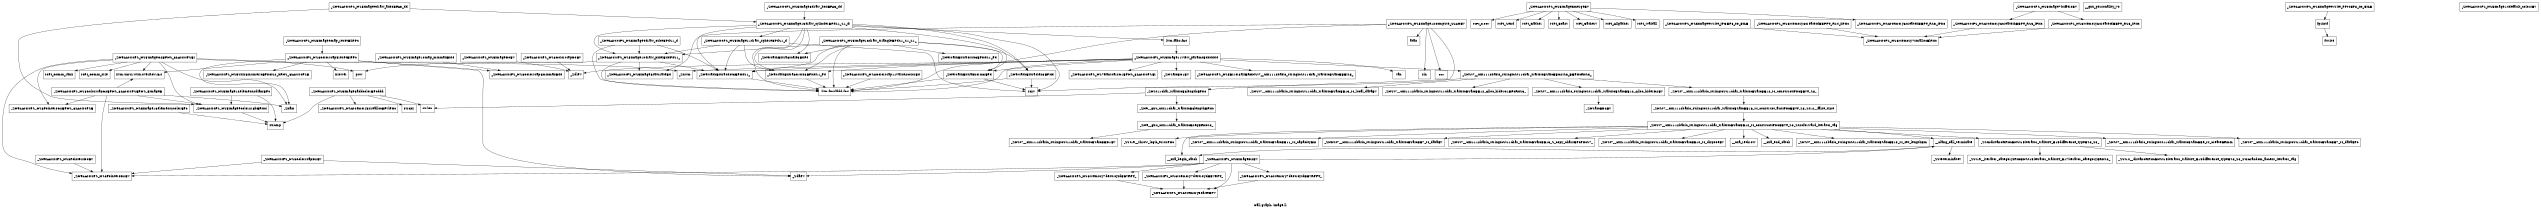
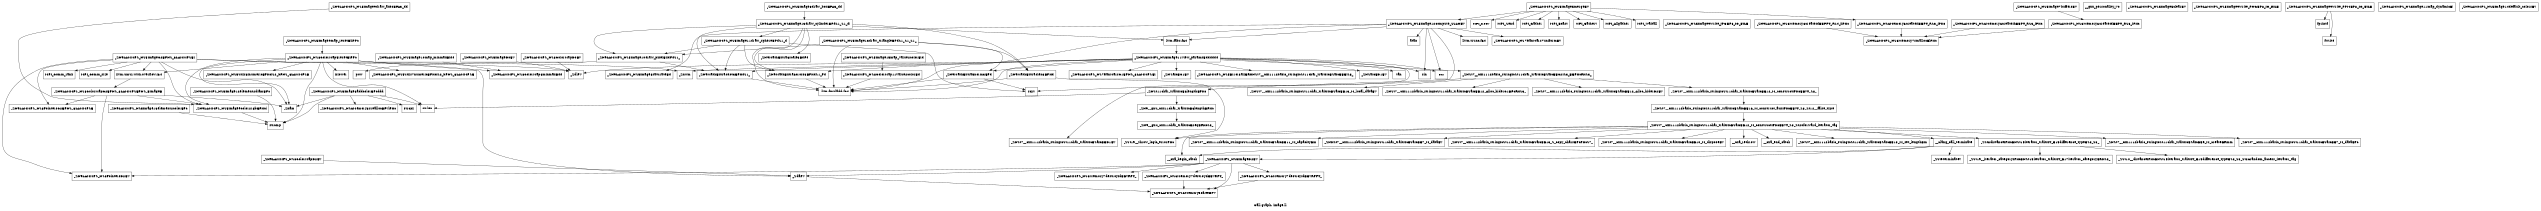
  digraph {
    label="Call graph: image.ll"
    node [shape=record]
    n1 [label="{_ZN9LAMMPS_NS5ImageC2EPNS_6LAMMPSEi}"]
    n2 [label="{_ZN9LAMMPS_NS8PointersC2EPNS_6LAMMPSE}"]
    n3 [label="{MPI_Comm_rank}"]
    n4 [label="{MPI_Comm_size}"]
    n5 [label="{_ZN9LAMMPS_NS5Image9color2rgbEPKci}"]
    n6 [label="{llvm.umul.with.overflow.i64}"]
    n7 [label="{_Znam}"]
    n8 [label="{_Znwm}"]
    n9 [label="{_ZdlPv}"]
    n10 [label="{_ZN9LAMMPS_NS8PointersD2Ev}"]
    n11 [label="{strcmp}"]
-   n12 [label="{_ZN9LAMMPS_NS8PointersD0Ev}"]
    n13 [label="{_ZN9LAMMPS_NS6Memory7smallocElPKc}"]
    n14 [label="{_ZNSt7__cxx1112basic_stringIcSt11char_traitsIcESaIcEE13_M_local_dataEv}"]
    n15 [label="{_ZNSt7__cxx1112basic_stringIcSt11char_traitsIcESaIcEE12_Alloc_hiderC1EPcRKS3_}"]
    n16 [label="{_ZNSt7__cxx1112basic_stringIcSt11char_traitsIcESaIcEE12_M_constructIPKcEEvT_S8_}"]
    n17 [label="{_ZNSt7__cxx1112basic_stringIcSt11char_traitsIcESaIcEE16_M_construct_auxIPKcEEvT_S8_St12__false_type}"]
    n18 [label="{_ZNSt7__cxx1112basic_stringIcSt11char_traitsIcESaIcEE12_M_constructIPKcEEvT_S8_St20forward_iterator_tag}"]
    n19 [label="{__clang_call_terminate}"]
    n20 [label="{__cxa_begin_catch}"]
    n21 [label="{_ZSt19__throw_logic_errorPKc}"]
    n22 [label="{_ZSt8distanceIPKcENSt15iterator_traitsIT_E15difference_typeES3_S3_}"]
    n23 [label="{_ZNSt7__cxx1112basic_stringIcSt11char_traitsIcESaIcEE9_M_createERmm}"]
    n24 [label="{_ZNSt7__cxx1112basic_stringIcSt11char_traitsIcESaIcEE7_M_dataEPc}"]
    n25 [label="{_ZNSt7__cxx1112basic_stringIcSt11char_traitsIcESaIcEE11_M_capacityEm}"]
    n26 [label="{_ZNKSt7__cxx1112basic_stringIcSt11char_traitsIcESaIcEE7_M_dataEv}"]
    n27 [label="{_ZNSt7__cxx1112basic_stringIcSt11char_traitsIcESaIcEE13_S_copy_charsEPcPKcS7_}"]
    n28 [label="{_ZNSt7__cxx1112basic_stringIcSt11char_traitsIcESaIcEE10_M_disposeEv}"]
    n29 [label="{__cxa_rethrow}"]
    n30 [label="{__cxa_end_catch}"]
    n31 [label="{_ZNSt7__cxx1112basic_stringIcSt11char_traitsIcESaIcEE13_M_set_lengthEm}"]
    n32 [label="{_ZNSt11char_traitsIcE6lengthEPKc}"]
    n33 [label="{_ZN9__gnu_cxx11char_traitsIcE6lengthEPKc}"]
    n34 [label="{strlen}"]
    n35 [label="{_ZN9__gnu_cxx11char_traitsIcE2eqERKcS3_}"]
    n36 [label="{__gxx_personality_v0}"]
    n37 [label="{_ZN9LAMMPS_NS5ImageD2Ev}"]
    n38 [label="{_ZdaPv}"]
    n39 [label="{_ZN9LAMMPS_NS6Memory5sfreeEPv}"]
    n40 [label="{_ZN9LAMMPS_NS6Memory7destroyIdEEvRPPT_}"]
    n41 [label="{_ZN9LAMMPS_NS6Memory7destroyIdEEvRPT_}"]
    n42 [label="{_ZN9LAMMPS_NS6Memory7destroyIiEEvRPT_}"]
    n43 [label="{_ZSt9terminatev}"]
    n44 [label="{_ZN9LAMMPS_NS5ImageD0Ev}"]
    n45 [label="{_ZN9LAMMPS_NS5Image7buffersEv}"]
    n46 [label="{_ZN9LAMMPS_NS6Memory6createIdEEPT_RS3_iPKc}"]
    n47 [label="{_ZN9LAMMPS_NS6Memory6createIhEEPT_RS3_iPKc}"]
    n48 [label="{_ZN9LAMMPS_NS5Image11view_paramsEdddddd}"]
    n49 [label="{sin}"]
    n50 [label="{cos}"]
    n51 [label="{llvm.fmuladd.f64}"]
    n52 [label="{_ZN9LAMMPS_NS7RanMarsC1EPNS_6LAMMPSEi}"]
    n53 [label="{_ZNSaIcEC1Ev}"]
    n54 [label="{_ZNSt7__cxx1112basic_stringIcSt11char_traitsIcESaIcEEC2IS3_EEPKcRKS3_}"]
    n55 [label="{_ZN9MathExtra5norm3EPd}"]
    n56 [label="{_ZN9LAMMPS_NS5Error3allERKNSt7__cxx1112basic_stringIcSt11char_traitsIcESaIcEEEiS8_}"]
    n57 [label="{_ZNSt7__cxx1112basic_stringIcSt11char_traitsIcESaIcEED1Ev}"]
+   n58 [label="{_ZNSaIcED1Ev}"]
    n59 [label="{tan}"]
    n60 [label="{_ZN9MathExtra6cross3EPKdS1_Pd}"]
    n61 [label="{_ZN9MathExtra4dot3EPKdS1_}"]
    n62 [label="{_ZNSt7__cxx1112basic_stringIcSt11char_traitsIcESaIcEE12_Alloc_hiderD2Ev}"]
    n63 [label="{sqrt}"]
    n64 [label="{llvm.fabs.f64}"]
-   n65 [label="{_ZNSaIcED2Ev}"]
+   n66 [label="{_ZN9LAMMPS_NS5Image5clearEv}"]
    n67 [label="{_ZN9LAMMPS_NS5Image5mergeEv}"]
    n68 [label="{MPI_Irecv}"]
    n69 [label="{MPI_Gatherv}"]
    n70 [label="{MPI_Allgather}"]
    n71 [label="{MPI_Waitall}"]
    n72 [label="{_ZN9LAMMPS_NS6Memory6createIiEEPT_RS3_iPKc}"]
    n73 [label="{MPI_Send}"]
    n74 [label="{MPI_Gather}"]
    n75 [label="{_ZN9LAMMPS_NS5Image12compute_SSAOEv}"]
    n76 [label="{MPI_Bcast}"]
+   n77 [label="{llvm.trunc.f64}"]
+   n78 [label="{_ZN9LAMMPS_NS7RanMars7uniformEv}"]
    n79 [label="{_ZN9LAMMPS_NS5Image8saturateEd}"]
    n80 [label="{atan}"]
    n81 [label="{_ZN9LAMMPS_NS5Image8draw_boxEPA3_dd}"]
    n82 [label="{_ZN9LAMMPS_NS5Image13draw_cylinderEPdS1_S1_di}"]
    n83 [label="{_ZN9LAMMPS_NS5Image11draw_sphereEPdS1_d}"]
    n84 [label="{_ZN9LAMMPS_NS5Image10draw_pixelEiidPdS1_}"]
    n85 [label="{_ZN9MathExtra6scale3EdPd}"]
    n86 [label="{_ZN9MathExtra4len3EPKd}"]
    n87 [label="{pow}"]
    n88 [label="{_ZN9LAMMPS_NS5Image9draw_axesEPA3_dd}"]
-   n89 [label="{_ZN9LAMMPS_NS5Image9draw_cubeEPdS1_d}"]
    n90 [label="{_ZN9LAMMPS_NS5Image13draw_triangleEPdS1_S1_S1_}"]
-   n91 [label="{_ZN9MathExtra4sub3EPKdS1_Pd}"]
    n92 [label="{_ZN9LAMMPS_NS5Image9write_JPGEP8_IO_FILE}"]
+   n93 [label="{_ZN9LAMMPS_NS5Image9write_PNGEP8_IO_FILE}"]
    n94 [label="{_ZN9LAMMPS_NS5Image9write_PPMEP8_IO_FILE}"]
    n95 [label="{fprintf}"]
    n96 [label="{fwrite}"]
+   n97 [label="{_ZN9LAMMPS_NS5Image11map_dynamicEi}"]
    n98 [label="{_ZN9LAMMPS_NS5Image9map_resetEiiPPc}"]
    n99 [label="{_ZN9LAMMPS_NS8ColorMap5resetEiPPc}"]
    n100 [label="{islower}"]
+   n101 [label="{_ZN9LAMMPS_NS5utils7numericEPKciS2_bPNS_6LAMMPSE}"]
    n102 [label="{_ZN9LAMMPS_NS8ColorMap6minmaxEdd}"]
    n103 [label="{_ZN9LAMMPS_NS5utils8inumericEPKciS2_bPNS_6LAMMPSE}"]
    n104 [label="{_ZN9LAMMPS_NS5Image10map_minmaxEidd}"]
+   n105 [label="{_ZN9LAMMPS_NS5Image15map_value2colorEid}"]
    n106 [label="{_ZN9LAMMPS_NS8ColorMap11value2colorEd}"]
    n107 [label="{_ZN9LAMMPS_NS5Image8addcolorEPcddd}"]
    n108 [label="{_ZN9LAMMPS_NS6Memory8sreallocEPvlPKc}"]
    n109 [label="{strcpy}"]
    n110 [label="{_ZN9LAMMPS_NS6Memory6createIdEEPPT_RS4_iiPKc}"]
    n111 [label="{_ZN9LAMMPS_NS5Image14default_colorsEv}"]
    n112 [label="{_ZN9LAMMPS_NS5Image13element2colorEPc}"]
    n113 [label="{_ZN9LAMMPS_NS5Image12element2diamEPc}"]
    n114 [label="{_ZN9LAMMPS_NS8ColorMapC2EPNS_6LAMMPSEPNS_5ImageE}"]
    n115 [label="{_ZN9LAMMPS_NS8ColorMapD2Ev}"]
    n116 [label="{_ZN9LAMMPS_NS8ColorMapD0Ev}"]
    n117 [label="{_ZSt19__iterator_categoryIPKcENSt15iterator_traitsIT_E17iterator_categoryERKS3_}"]
    n118 [label="{_ZSt10__distanceIPKcENSt15iterator_traitsIT_E15difference_typeES3_S3_St26random_access_iterator_tag}"]
    n1 -> n2
    n1 -> n3
    n1 -> n4
    n1 -> n5
    n1 -> n6
    n1 -> n7
    n1 -> n8
-   n1 -> n87
+   n1 -> n9
    n1 -> n10
    n5 -> n11
-   n12 -> n10
    n16 -> n17
    n17 -> n18
    n18 -> n19
    n18 -> n20
    n18 -> n21
    n18 -> n22
    n18 -> n23
    n18 -> n24
    n18 -> n25
    n18 -> n26
    n18 -> n27
    n18 -> n28
    n18 -> n29
    n18 -> n30
    n18 -> n31
    n19 -> n20
    n19 -> n43
    n22 -> n117
    n22 -> n118
    n32 -> n33
    n32 -> n34
    n33 -> n35
    n37 -> n10
-   n37 -> n19
+   n19 -> n37
    n37 -> n38
    n37 -> n39
    n37 -> n40
    n37 -> n41
    n37 -> n42
    n40 -> n39
-   n41 -> n39
+   n38 -> n39
    n42 -> n39
    n44 -> n9
    n45 -> n46
-   n45 -> n47
    n46 -> n13
    n47 -> n13
    n48 -> n8
    n48 -> n9
+   n48 -> n49
+   n48 -> n50
    n48 -> n51
    n48 -> n52
    n48 -> n53
    n48 -> n54
    n48 -> n55
    n48 -> n56
-   n35 -> n57
+   n48 -> n57
+   n48 -> n58
    n48 -> n59
    n48 -> n60
    n48 -> n61
    n54 -> n14
    n54 -> n15
    n54 -> n16
    n54 -> n32
    n54 -> n62
    n55 -> n51
    n55 -> n63
    n60 -> n51
    n61 -> n51
-   n62 -> n65
    n64 -> n48
    n67 -> n68
    n67 -> n69
    n67 -> n70
    n67 -> n71
    n67 -> n72
    n67 -> n73
    n67 -> n74
+   n67 -> n75
    n67 -> n76
-   n92 -> n13
+   n72 -> n13
    n75 -> n49
    n75 -> n50
    n75 -> n51
    n75 -> n63
+   n75 -> n64
+   n75 -> n77
+   n75 -> n78
    n75 -> n79
    n75 -> n80
    n81 -> n82
    n82 -> n51
-   n82 -> n55
    n82 -> n60
    n82 -> n61
-   n82 -> n63
    n82 -> n64
    n82 -> n83
    n82 -> n84
    n82 -> n85
    n82 -> n86
    n83 -> n60
    n83 -> n61
    n83 -> n63
    n83 -> n84
-   n84 -> n51
    n84 -> n61
-   n84 -> n79
    n84 -> n87
    n86 -> n51
-   n86 -> n63
+   n86 -> n21
    n88 -> n5
-   n88 -> n82
-   n89 -> n51
-   n89 -> n61
-   n89 -> n84
    n90 -> n51
    n90 -> n55
-   n90 -> n60
-   n90 -> n61
    n90 -> n84
-   n90 -> n85
    n90 -> n86
-   n90 -> n91
    n94 -> n95
-   n95 -> n96
+   n94 -> n96
    n98 -> n99
-   n113 -> n5
+   n99 -> n5
    n99 -> n6
    n99 -> n7
+   n99 -> n11
+   n99 -> n34
    n99 -> n38
    n99 -> n100
+   n99 -> n101
    n99 -> n102
    n99 -> n103
    n104 -> n102
+   n105 -> n106
    n106 -> n51
+   n107 -> n7
    n107 -> n11
    n107 -> n34
    n107 -> n108
    n107 -> n109
    n110 -> n13
    n112 -> n11
    n113 -> n11
    n114 -> n2
    n114 -> n5
-   n114 -> n6
+   n6 -> n114
    n114 -> n7
    n114 -> n10
-   n115 -> n10
    n115 -> n38
    n116 -> n9
  }
